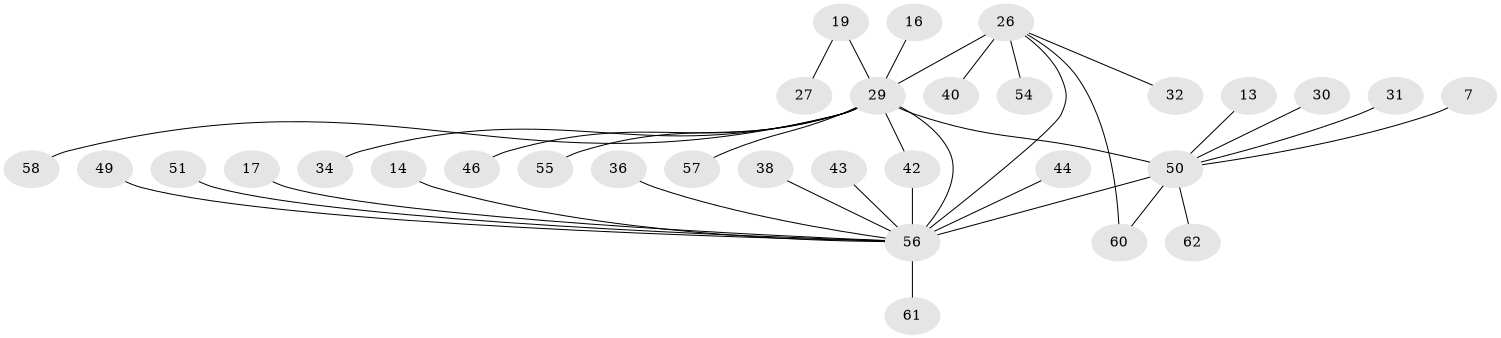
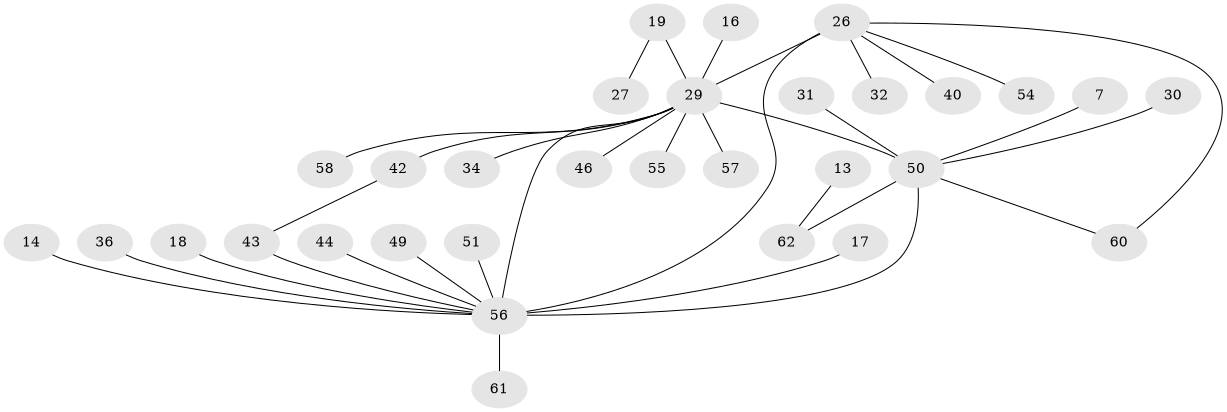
  graph {
    node [color=gray90 style=filled]
    50 [super="+1+41"]
    56 [super="+47+28+10+35+52+53+15"]
    60
    62 [super="+59"]
    7
    13
    16 [super="+14"]
    29 [super="+5+18+2"]
    34
    42 [super="+33"]
    46
    55
    57
    58
    17
    61
    19
    27
    n19 [label=14]
    26 [super="+25+20"]
    32
    40
    54 [super="+48"]
    30
    31
    n26 [label=36]
-   38
+   38 [label=18]
    43
    44
    49
    51
    50 -- 56 [weight=3]
    50 -- 60
    50 -- 62
    56 -- 61
    7 -- 50
-   13 -- 50
+   13 -- 62
    16 -- 29
    29 -- 50 [weight=6]
    29 -- 56 [weight=2]
    29 -- 34
    29 -- 42 [weight=3]
    29 -- 46
    29 -- 55
    29 -- 57
    29 -- 58
-   42 -- 56
+   42 -- 43
    17 -- 56
    19 -- 29 [weight=2]
    19 -- 27
    n19 -- 56
    26 -- 56
    26 -- 60
    26 -- 29 [weight=3]
    26 -- 32
    26 -- 40
    26 -- 54
    30 -- 50
    31 -- 50
    n26 -- 56
    38 -- 56
    43 -- 56
    44 -- 56
    49 -- 56
    51 -- 56
  }
